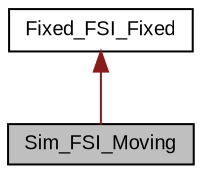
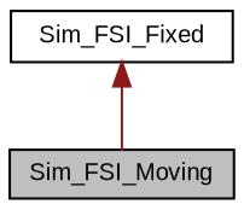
  digraph {
    fontname="Liberation Sans"
    node [color=black fontname="Liberation Sans" fontsize=10 shape=record style=filled]
    n1 [fillcolor=grey75 fontcolor=black height=0.2 label=Sim_FSI_Moving width=0.4]
-   n2 [fillcolor=white height=0.2 label=Fixed_FSI_Fixed width=0.4]
+   n2 [fillcolor=white height=0.2 label=Sim_FSI_Fixed width=0.4]
    n2 -> n1 [color=firebrick4 dir=back fontname="Liberation Sans" fontsize=10 labelfontname=Helvetica labelfontsize=10 style=solid]
  }
